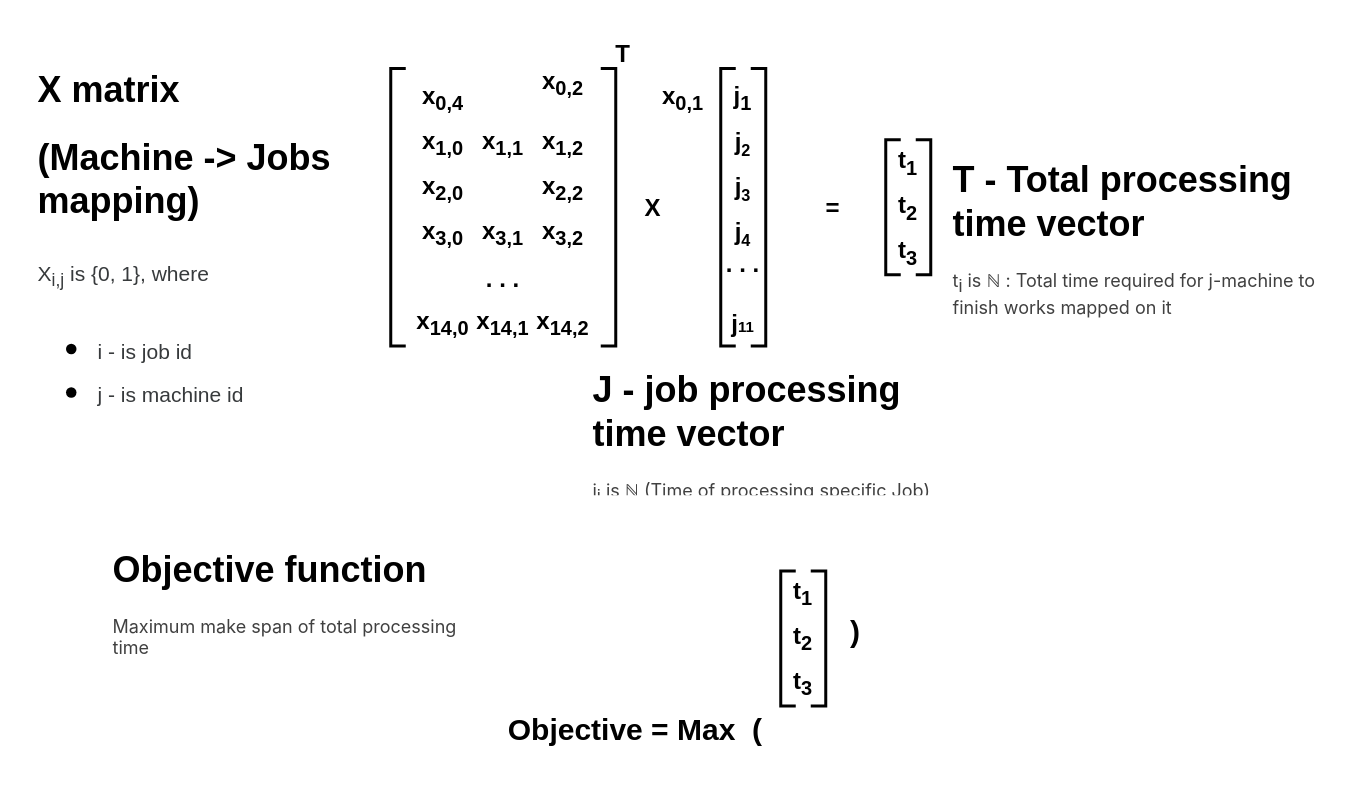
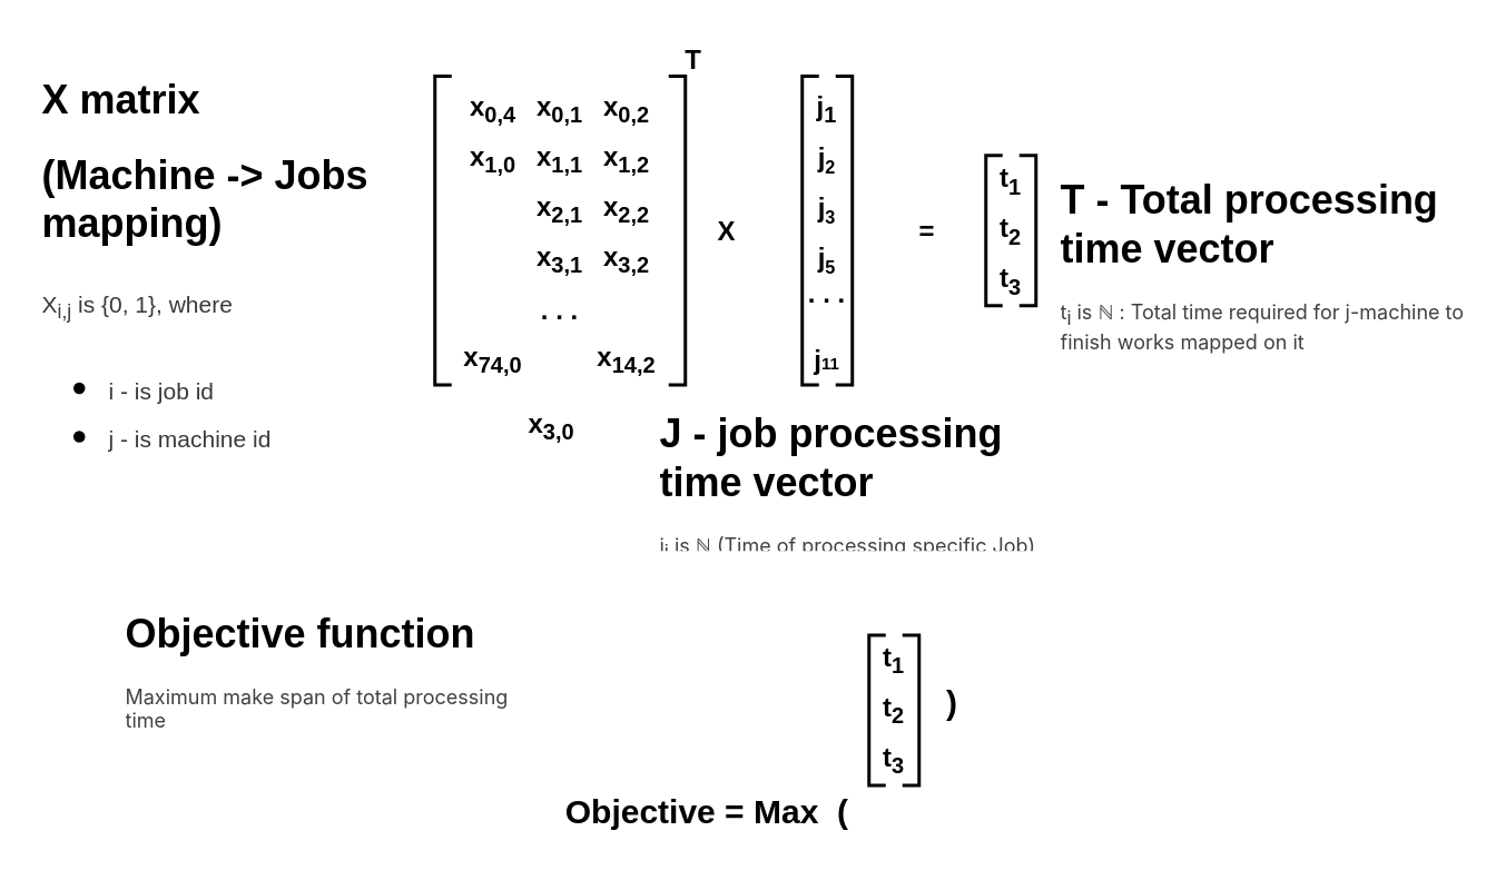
  <mxCell id="0" />
  <mxCell id="1" parent="0" />
  <mxCell id="2" value="&lt;h1&gt;X matrix&lt;/h1&gt;&lt;h1&gt;(Machine -&amp;gt; Jobs mapping)&lt;/h1&gt;&lt;h1&gt;&lt;span style=&quot;background-color: rgb(255 , 255 , 255)&quot;&gt;&lt;font color=&quot;#373a3c&quot; face=&quot;opensans, arial, sans-serif&quot;&gt;&lt;span style=&quot;font-size: 14px ; font-weight: normal&quot;&gt;X&lt;sub&gt;i,j&lt;/sub&gt; is {0, 1}, where&lt;/span&gt;&lt;/font&gt;&lt;/span&gt;&lt;/h1&gt;&lt;h1&gt;&lt;ul&gt;&lt;li&gt;&lt;span style=&quot;font-size: 14px ; font-weight: normal ; color: rgb(55 , 58 , 60) ; font-family: &amp;#34;opensans&amp;#34; , &amp;#34;arial&amp;#34; , sans-serif ; background-color: rgb(255 , 255 , 255)&quot;&gt;i - is job id&lt;/span&gt;&lt;br&gt;&lt;/li&gt;&lt;li&gt;&lt;span style=&quot;font-size: 14px ; font-weight: normal ; color: rgb(55 , 58 , 60) ; font-family: &amp;#34;opensans&amp;#34; , &amp;#34;arial&amp;#34; , sans-serif ; background-color: rgb(255 , 255 , 255)&quot;&gt;j - is machine id&lt;/span&gt;&lt;br&gt;&lt;/li&gt;&lt;/ul&gt;&lt;/h1&gt;&lt;p&gt;&lt;/p&gt;" style="text;html=1;strokeColor=none;fillColor=none;spacing=5;spacingTop=-20;whiteSpace=wrap;overflow=hidden;rounded=0;" vertex="1" parent="1"><mxGeometry y="40" width="240" height="260" as="geometry" x="20" /></mxCell>
  <mxCell id="3" value="x&lt;sub&gt;0,4&lt;/sub&gt;" style="text;html=1;strokeColor=none;fillColor=none;align=center;verticalAlign=middle;whiteSpace=wrap;rounded=0;fontStyle=1;fontSize=16;" vertex="1" parent="1"><mxGeometry x="280" y="50" width="30" height="30" as="geometry" /></mxCell>
  <mxCell id="4" value="x&lt;sub&gt;1,1&lt;/sub&gt;" style="text;html=1;strokeColor=none;fillColor=none;align=center;verticalAlign=middle;whiteSpace=wrap;rounded=0;fontStyle=1;fontSize=16;" vertex="1" parent="1"><mxGeometry x="320" y="80" width="30" height="30" as="geometry" /></mxCell>
- <mxCell id="5" value="x&lt;sub&gt;2,0&lt;/sub&gt;" style="text;html=1;strokeColor=none;fillColor=none;align=center;verticalAlign=middle;whiteSpace=wrap;rounded=0;fontStyle=1;fontSize=16;" vertex="1" parent="1"><mxGeometry x="280" y="110" width="30" height="30" as="geometry" /></mxCell>
  <mxCell id="6" value="x&lt;sub&gt;1,2&lt;/sub&gt;" style="text;html=1;strokeColor=none;fillColor=none;align=center;verticalAlign=middle;whiteSpace=wrap;rounded=0;fontStyle=1;fontSize=16;" vertex="1" parent="1"><mxGeometry x="360" y="80" width="30" height="30" as="geometry" /></mxCell>
- <mxCell id="7" value="x&lt;sub&gt;0,2&lt;/sub&gt;" style="text;html=1;strokeColor=none;fillColor=none;align=center;verticalAlign=middle;whiteSpace=wrap;rounded=0;fontStyle=1;fontSize=16;" vertex="1" parent="1"><mxGeometry x="360" y="40" width="30" height="30" as="geometry" /></mxCell>
- <mxCell id="9" value="x&lt;sub&gt;3,0&lt;/sub&gt;" style="text;html=1;strokeColor=none;fillColor=none;align=center;verticalAlign=middle;whiteSpace=wrap;rounded=0;fontStyle=1;fontSize=16;" vertex="1" parent="1"><mxGeometry x="280" y="140" width="30" height="30" as="geometry" /></mxCell>
+ <mxCell id="7" value="x&lt;sub&gt;0,2&lt;/sub&gt;" style="text;html=1;strokeColor=none;fillColor=none;align=center;verticalAlign=middle;whiteSpace=wrap;rounded=0;fontStyle=1;fontSize=16;" vertex="1" parent="1"><mxGeometry x="360" y="50" width="30" height="30" as="geometry" /></mxCell>
+ <mxCell id="8" value="x&lt;sub&gt;2,1&lt;/sub&gt;" style="text;html=1;strokeColor=none;fillColor=none;align=center;verticalAlign=middle;whiteSpace=wrap;rounded=0;fontStyle=1;fontSize=16;" vertex="1" parent="1"><mxGeometry x="320" y="110" width="30" height="30" as="geometry" /></mxCell>
+ <mxCell id="9" value="x&lt;sub&gt;3,0&lt;/sub&gt;" style="text;html=1;strokeColor=none;fillColor=none;align=center;verticalAlign=middle;whiteSpace=wrap;rounded=0;fontStyle=1;fontSize=16;" vertex="1" parent="1"><mxGeometry x="315" y="240" width="30" height="30" as="geometry" /></mxCell>
  <mxCell id="10" value="x&lt;sub&gt;3,2&lt;/sub&gt;" style="text;html=1;strokeColor=none;fillColor=none;align=center;verticalAlign=middle;whiteSpace=wrap;rounded=0;fontStyle=1;fontSize=16;" vertex="1" parent="1"><mxGeometry x="360" y="140" width="30" height="30" as="geometry" /></mxCell>
- <mxCell id="11" value="x&lt;sub&gt;0,1&lt;/sub&gt;" style="text;html=1;strokeColor=none;fillColor=none;align=center;verticalAlign=middle;whiteSpace=wrap;rounded=0;fontStyle=1;fontSize=16;" vertex="1" parent="1"><mxGeometry x="440" y="50" width="30" height="30" as="geometry" /></mxCell>
+ <mxCell id="11" value="x&lt;sub&gt;0,1&lt;/sub&gt;" style="text;html=1;strokeColor=none;fillColor=none;align=center;verticalAlign=middle;whiteSpace=wrap;rounded=0;fontStyle=1;fontSize=16;" vertex="1" parent="1"><mxGeometry x="320" y="50" width="30" height="30" as="geometry" /></mxCell>
  <mxCell id="12" value="x&lt;sub&gt;1,0&lt;/sub&gt;" style="text;html=1;strokeColor=none;fillColor=none;align=center;verticalAlign=middle;whiteSpace=wrap;rounded=0;fontStyle=1;fontSize=16;" vertex="1" parent="1"><mxGeometry x="280" y="80" width="30" height="30" as="geometry" /></mxCell>
  <mxCell id="13" value="x&lt;sub&gt;2,2&lt;/sub&gt;" style="text;html=1;strokeColor=none;fillColor=none;align=center;verticalAlign=middle;whiteSpace=wrap;rounded=0;fontStyle=1;fontSize=16;" vertex="1" parent="1"><mxGeometry x="360" y="110" width="30" height="30" as="geometry" /></mxCell>
  <mxCell id="14" value="x&lt;sub&gt;3,1&lt;/sub&gt;" style="text;html=1;strokeColor=none;fillColor=none;align=center;verticalAlign=middle;whiteSpace=wrap;rounded=0;fontStyle=1;fontSize=16;" vertex="1" parent="1"><mxGeometry x="320" y="140" width="30" height="30" as="geometry" /></mxCell>
  <mxCell id="15" value=". . ." style="text;html=1;strokeColor=none;fillColor=none;align=center;verticalAlign=middle;whiteSpace=wrap;rounded=0;fontStyle=1;fontSize=16;" vertex="1" parent="1"><mxGeometry x="315" y="170" width="40" height="30" as="geometry" /></mxCell>
- <mxCell id="16" value="x&lt;sub&gt;14,0&lt;/sub&gt;" style="text;html=1;strokeColor=none;fillColor=none;align=center;verticalAlign=middle;whiteSpace=wrap;rounded=0;fontStyle=1;fontSize=16;" vertex="1" parent="1"><mxGeometry x="280" y="200" width="30" height="30" as="geometry" /></mxCell>
- <mxCell id="17" value="x&lt;sub&gt;14,1&lt;/sub&gt;" style="text;html=1;strokeColor=none;fillColor=none;align=center;verticalAlign=middle;whiteSpace=wrap;rounded=0;fontStyle=1;fontSize=16;" vertex="1" parent="1"><mxGeometry x="320" y="200" width="30" height="30" as="geometry" /></mxCell>
+ <mxCell id="16" value="x&lt;sub&gt;74,0&lt;/sub&gt;" style="text;html=1;strokeColor=none;fillColor=none;align=center;verticalAlign=middle;whiteSpace=wrap;rounded=0;fontStyle=1;fontSize=16;" vertex="1" parent="1"><mxGeometry x="280" y="200" width="30" height="30" as="geometry" /></mxCell>
  <mxCell id="18" value="x&lt;sub&gt;14,2&lt;/sub&gt;" style="text;html=1;strokeColor=none;fillColor=none;align=center;verticalAlign=middle;whiteSpace=wrap;rounded=0;fontStyle=1;fontSize=16;" vertex="1" parent="1"><mxGeometry x="360" y="200" width="30" height="30" as="geometry" /></mxCell>
  <mxCell id="19" value="" style="strokeWidth=2;html=1;shape=mxgraph.flowchart.annotation_1;align=left;pointerEvents=1;fontSize=16;" vertex="1" parent="1"><mxGeometry x="260" y="45" width="10" height="185" as="geometry" /></mxCell>
  <mxCell id="20" value="" style="strokeWidth=2;html=1;shape=mxgraph.flowchart.annotation_1;align=left;pointerEvents=1;fontSize=16;rotation=-180;" vertex="1" parent="1"><mxGeometry x="400" y="45" width="10" height="185" as="geometry" /></mxCell>
  <mxCell id="21" value="j&lt;sub&gt;1&lt;/sub&gt;" style="text;html=1;strokeColor=none;fillColor=none;align=center;verticalAlign=middle;whiteSpace=wrap;rounded=0;fontStyle=1;fontSize=16;" vertex="1" parent="1"><mxGeometry x="480" y="50" width="30" height="30" as="geometry" /></mxCell>
  <mxCell id="22" value="j&lt;font size=&quot;2&quot;&gt;&lt;sub&gt;3&lt;/sub&gt;&lt;/font&gt;" style="text;html=1;strokeColor=none;fillColor=none;align=center;verticalAlign=middle;whiteSpace=wrap;rounded=0;fontStyle=1;fontSize=16;" vertex="1" parent="1"><mxGeometry x="480" y="110" width="30" height="30" as="geometry" /></mxCell>
- <mxCell id="23" value="j&lt;font size=&quot;2&quot;&gt;&lt;sub&gt;4&lt;/sub&gt;&lt;/font&gt;" style="text;html=1;strokeColor=none;fillColor=none;align=center;verticalAlign=middle;whiteSpace=wrap;rounded=0;fontStyle=1;fontSize=16;" vertex="1" parent="1"><mxGeometry x="480" y="140" width="30" height="30" as="geometry" /></mxCell>
+ <mxCell id="23" value="j&lt;font size=&quot;2&quot;&gt;&lt;sub&gt;5&lt;/sub&gt;&lt;/font&gt;" style="text;html=1;strokeColor=none;fillColor=none;align=center;verticalAlign=middle;whiteSpace=wrap;rounded=0;fontStyle=1;fontSize=16;" vertex="1" parent="1"><mxGeometry x="480" y="140" width="30" height="30" as="geometry" /></mxCell>
  <mxCell id="24" value="j&lt;font size=&quot;2&quot;&gt;&lt;sub&gt;2&lt;/sub&gt;&lt;/font&gt;" style="text;html=1;strokeColor=none;fillColor=none;align=center;verticalAlign=middle;whiteSpace=wrap;rounded=0;fontStyle=1;fontSize=16;" vertex="1" parent="1"><mxGeometry x="480" y="80" width="30" height="30" as="geometry" /></mxCell>
  <mxCell id="25" value=". . ." style="text;html=1;strokeColor=none;fillColor=none;align=center;verticalAlign=middle;whiteSpace=wrap;rounded=0;fontStyle=1;fontSize=16;" vertex="1" parent="1"><mxGeometry x="460" y="160" width="70" height="30" as="geometry" /></mxCell>
  <mxCell id="26" value="" style="strokeWidth=2;html=1;shape=mxgraph.flowchart.annotation_1;align=left;pointerEvents=1;fontSize=16;" vertex="1" parent="1"><mxGeometry x="480" y="45" width="10" height="185" as="geometry" /></mxCell>
  <mxCell id="27" value="" style="strokeWidth=2;html=1;shape=mxgraph.flowchart.annotation_1;align=left;pointerEvents=1;fontSize=16;rotation=-180;" vertex="1" parent="1"><mxGeometry x="500" y="45" width="10" height="185" as="geometry" /></mxCell>
  <mxCell id="28" value="T" style="text;html=1;strokeColor=none;fillColor=none;align=center;verticalAlign=middle;whiteSpace=wrap;rounded=0;fontStyle=1;fontSize=16;" vertex="1" parent="1"><mxGeometry x="400" y="20" width="30" height="30" as="geometry" /></mxCell>
  <mxCell id="29" value="X" style="text;html=1;strokeColor=none;fillColor=none;align=center;verticalAlign=middle;whiteSpace=wrap;rounded=0;fontStyle=1;fontSize=16;" vertex="1" parent="1"><mxGeometry x="420" y="122.5" width="30" height="30" as="geometry" /></mxCell>
  <mxCell id="30" value="t&lt;sub&gt;1&lt;/sub&gt;" style="text;html=1;strokeColor=none;fillColor=none;align=center;verticalAlign=middle;whiteSpace=wrap;rounded=0;fontStyle=1;fontSize=16;" vertex="1" parent="1"><mxGeometry x="590" y="92.5" width="30" height="30" as="geometry" /></mxCell>
  <mxCell id="31" value="t&lt;sub&gt;2&lt;/sub&gt;" style="text;html=1;strokeColor=none;fillColor=none;align=center;verticalAlign=middle;whiteSpace=wrap;rounded=0;fontStyle=1;fontSize=16;" vertex="1" parent="1"><mxGeometry x="590" y="122.5" width="30" height="30" as="geometry" /></mxCell>
  <mxCell id="32" value="t&lt;sub&gt;3&lt;/sub&gt;" style="text;html=1;strokeColor=none;fillColor=none;align=center;verticalAlign=middle;whiteSpace=wrap;rounded=0;fontStyle=1;fontSize=16;" vertex="1" parent="1"><mxGeometry x="590" y="152.5" width="30" height="30" as="geometry" /></mxCell>
  <mxCell id="33" value="" style="strokeWidth=2;html=1;shape=mxgraph.flowchart.annotation_1;align=left;pointerEvents=1;fontSize=16;" vertex="1" parent="1"><mxGeometry x="590" y="92.5" width="10" height="90" as="geometry" /></mxCell>
  <mxCell id="34" value="" style="strokeWidth=2;html=1;shape=mxgraph.flowchart.annotation_1;align=left;pointerEvents=1;fontSize=16;rotation=-180;" vertex="1" parent="1"><mxGeometry x="610" y="92.5" width="10" height="90" as="geometry" /></mxCell>
  <mxCell id="35" value="=" style="text;html=1;strokeColor=none;fillColor=none;align=center;verticalAlign=middle;whiteSpace=wrap;rounded=0;fontStyle=1;fontSize=16;" vertex="1" parent="1"><mxGeometry x="540" y="122.5" width="30" height="30" as="geometry" /></mxCell>
  <mxCell id="36" value="j&lt;font size=&quot;1&quot;&gt;11&lt;/font&gt;" style="text;html=1;strokeColor=none;fillColor=none;align=center;verticalAlign=middle;whiteSpace=wrap;rounded=0;fontStyle=1;fontSize=16;" vertex="1" parent="1"><mxGeometry x="480" y="200" width="30" height="30" as="geometry" /></mxCell>
  <mxCell id="37" value="&lt;h1&gt;J - job processing time vector&lt;/h1&gt;&lt;h1&gt;&lt;/h1&gt;&lt;span style=&quot;text-align: center ; background-color: rgb(255 , 255 , 255)&quot;&gt;&lt;font&gt;&lt;font color=&quot;#404040&quot; face=&quot;-apple-system, BlinkMacSystemFont, Helvetica Neue, Helvetica, Arial, sans-serif&quot;&gt;&lt;span&gt;j&lt;/span&gt;&lt;/font&gt;&lt;sub style=&quot;color: rgb(64 , 64 , 64) ; font-family: , &amp;#34;blinkmacsystemfont&amp;#34; , &amp;#34;helvetica neue&amp;#34; , &amp;#34;helvetica&amp;#34; , &amp;#34;arial&amp;#34; , sans-serif ; font-size: 12px&quot;&gt;i&lt;/sub&gt;&lt;font color=&quot;#404040&quot; face=&quot;-apple-system, BlinkMacSystemFont, Helvetica Neue, Helvetica, Arial, sans-serif&quot;&gt;&lt;span&gt; is ℕ (Time of processing specific&amp;nbsp;Job)&lt;br&gt;&lt;/span&gt;&lt;/font&gt;&lt;/font&gt;&lt;/span&gt;&lt;p&gt;&lt;/p&gt;" style="text;html=1;strokeColor=none;fillColor=none;spacing=5;spacingTop=-20;whiteSpace=wrap;overflow=hidden;rounded=0;" vertex="1" parent="1"><mxGeometry x="390" y="240" width="240" height="90" as="geometry" /></mxCell>
  <mxCell id="38" value="&lt;h1&gt;T - Total processing time vector&lt;/h1&gt;&lt;h1&gt;&lt;/h1&gt;&lt;span style=&quot;text-align: center ; background-color: rgb(255 , 255 , 255)&quot;&gt;&lt;font&gt;&lt;font color=&quot;#404040&quot; face=&quot;-apple-system, BlinkMacSystemFont, Helvetica Neue, Helvetica, Arial, sans-serif&quot;&gt;&lt;span&gt;t&lt;/span&gt;&lt;/font&gt;&lt;sub style=&quot;color: rgb(64 , 64 , 64) ; font-family: , &amp;#34;blinkmacsystemfont&amp;#34; , &amp;#34;helvetica neue&amp;#34; , &amp;#34;helvetica&amp;#34; , &amp;#34;arial&amp;#34; , sans-serif ; font-size: 12px&quot;&gt;i&lt;/sub&gt;&lt;font color=&quot;#404040&quot; face=&quot;-apple-system, BlinkMacSystemFont, Helvetica Neue, Helvetica, Arial, sans-serif&quot;&gt;&lt;span&gt; is ℕ : Total time required for j-machine to finish works mapped on it&lt;br&gt;&lt;/span&gt;&lt;/font&gt;&lt;/font&gt;&lt;/span&gt;&lt;p&gt;&lt;/p&gt;" style="text;html=1;strokeColor=none;fillColor=none;spacing=5;spacingTop=-20;whiteSpace=wrap;overflow=hidden;rounded=0;" vertex="1" parent="1"><mxGeometry x="630" y="100" width="250" height="130" as="geometry" /></mxCell>
  <mxCell id="39" value="&lt;h1&gt;Objective function&lt;/h1&gt;&lt;h1&gt;&lt;/h1&gt;&lt;span style=&quot;text-align: center ; background-color: rgb(255 , 255 , 255)&quot;&gt;&lt;font&gt;&lt;font color=&quot;#404040&quot; face=&quot;-apple-system, BlinkMacSystemFont, Helvetica Neue, Helvetica, Arial, sans-serif&quot;&gt;&lt;span&gt;Maximum make span of total processing time&lt;br&gt;&lt;/span&gt;&lt;/font&gt;&lt;/font&gt;&lt;/span&gt;&lt;p&gt;&lt;/p&gt;" style="text;html=1;strokeColor=none;fillColor=none;spacing=5;spacingTop=-20;whiteSpace=wrap;overflow=hidden;rounded=0;" vertex="1" parent="1"><mxGeometry x="70" y="360" width="250" height="130" as="geometry" /></mxCell>
  <mxCell id="40" value="t&lt;sub&gt;1&lt;/sub&gt;" style="text;html=1;strokeColor=none;fillColor=none;align=center;verticalAlign=middle;whiteSpace=wrap;rounded=0;fontStyle=1;fontSize=16;" vertex="1" parent="1"><mxGeometry x="520" y="380" width="30" height="30" as="geometry" /></mxCell>
  <mxCell id="41" value="t&lt;sub&gt;2&lt;/sub&gt;" style="text;html=1;strokeColor=none;fillColor=none;align=center;verticalAlign=middle;whiteSpace=wrap;rounded=0;fontStyle=1;fontSize=16;" vertex="1" parent="1"><mxGeometry x="520" y="410" width="30" height="30" as="geometry" /></mxCell>
  <mxCell id="42" value="t&lt;sub&gt;3&lt;/sub&gt;" style="text;html=1;strokeColor=none;fillColor=none;align=center;verticalAlign=middle;whiteSpace=wrap;rounded=0;fontStyle=1;fontSize=16;" vertex="1" parent="1"><mxGeometry x="520" y="440" width="30" height="30" as="geometry" /></mxCell>
  <mxCell id="43" value="" style="strokeWidth=2;html=1;shape=mxgraph.flowchart.annotation_1;align=left;pointerEvents=1;fontSize=16;" vertex="1" parent="1"><mxGeometry x="520" y="380" width="10" height="90" as="geometry" /></mxCell>
  <mxCell id="44" value="" style="strokeWidth=2;html=1;shape=mxgraph.flowchart.annotation_1;align=left;pointerEvents=1;fontSize=16;rotation=-180;" vertex="1" parent="1"><mxGeometry x="540" y="380" width="10" height="90" as="geometry" /></mxCell>
  <mxCell id="45" value="&lt;font style=&quot;font-size: 20px&quot;&gt;&lt;b&gt;Objective = Max &amp;nbsp;(&lt;/b&gt;&lt;/font&gt;" style="text;html=1;strokeColor=none;fillColor=none;align=right;verticalAlign=middle;whiteSpace=wrap;rounded=0;fontSize=16;" vertex="1" parent="1"><mxGeometry x="330" y="465" width="180" height="40" as="geometry" /></mxCell>
  <mxCell id="46" value="&lt;font style=&quot;font-size: 20px&quot;&gt;&lt;b&gt;)&lt;/b&gt;&lt;/font&gt;" style="text;html=1;strokeColor=none;fillColor=none;align=center;verticalAlign=middle;whiteSpace=wrap;rounded=0;fontSize=16;" vertex="1" parent="1"><mxGeometry x="520" y="400" width="100" height="40" as="geometry" /></mxCell>
